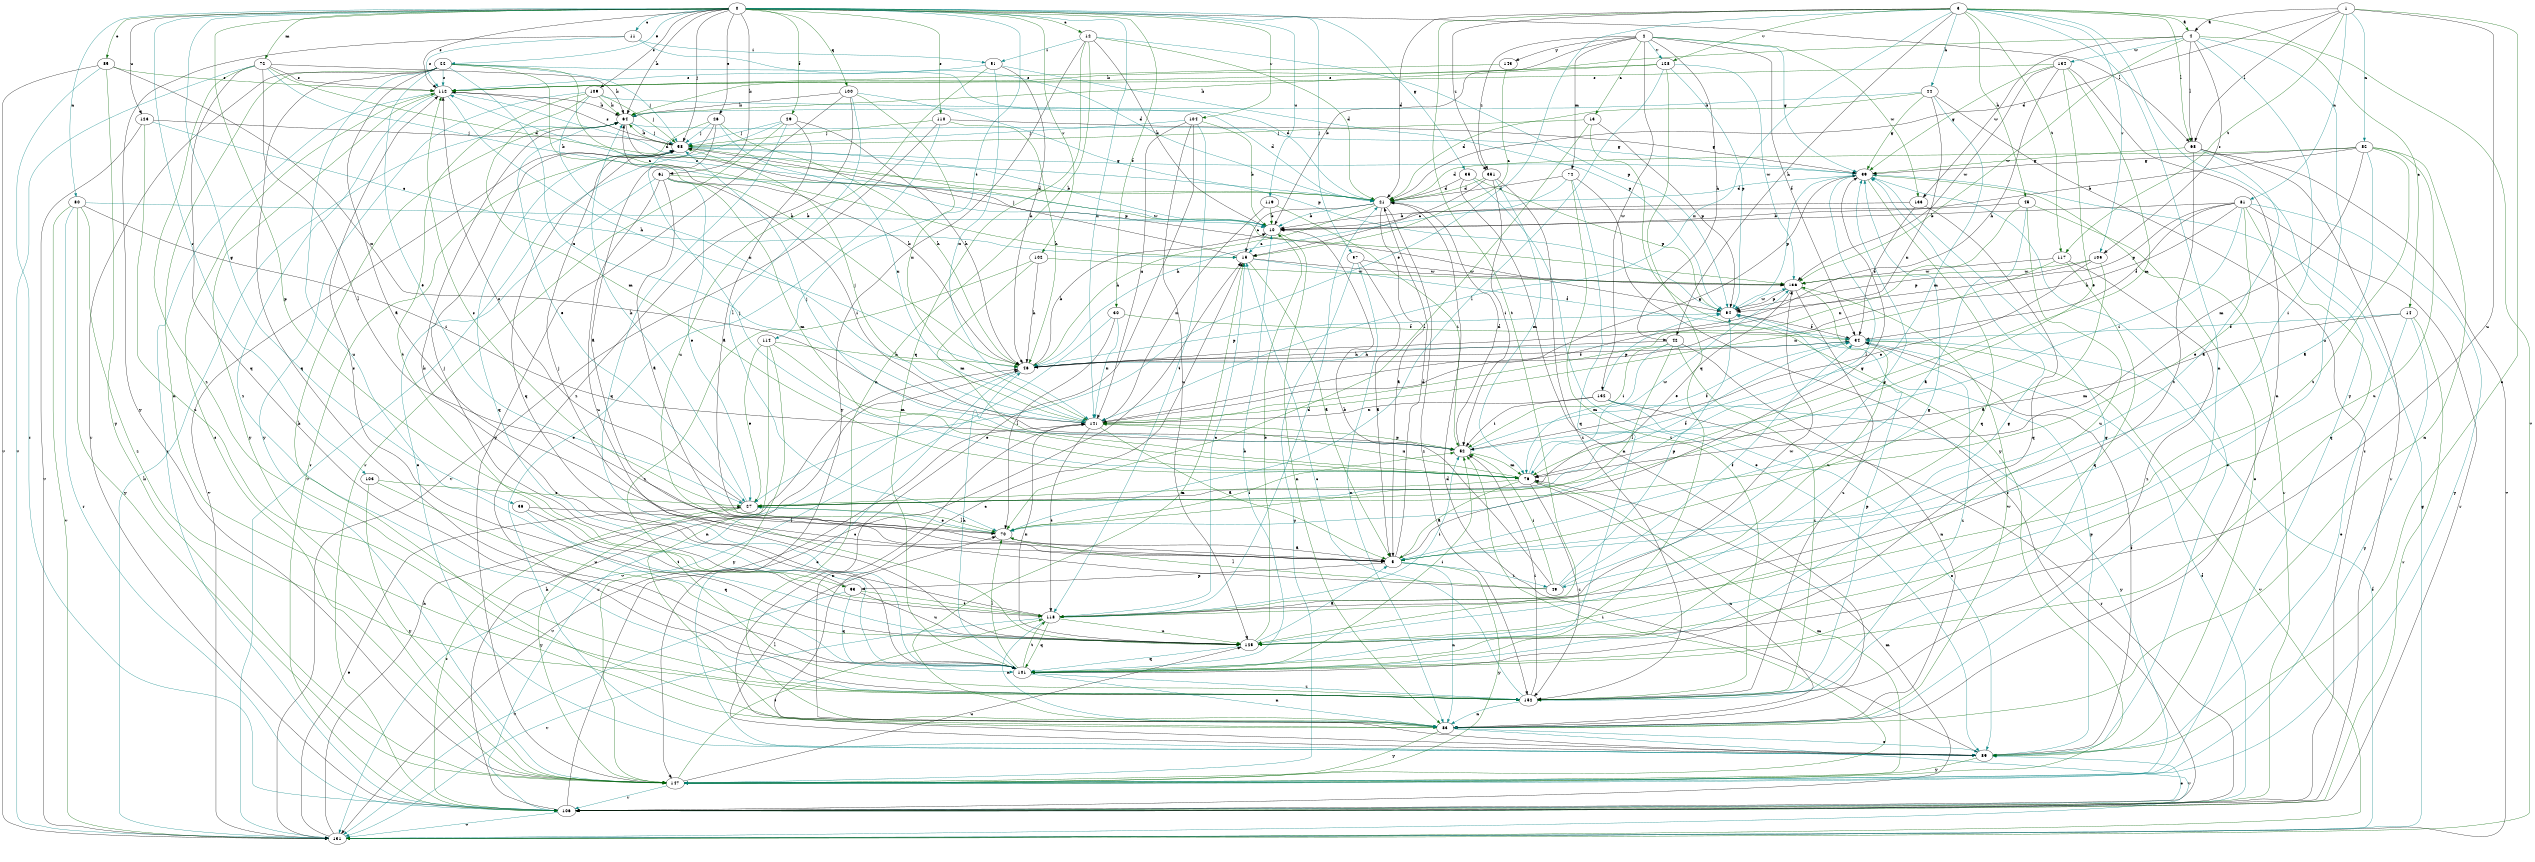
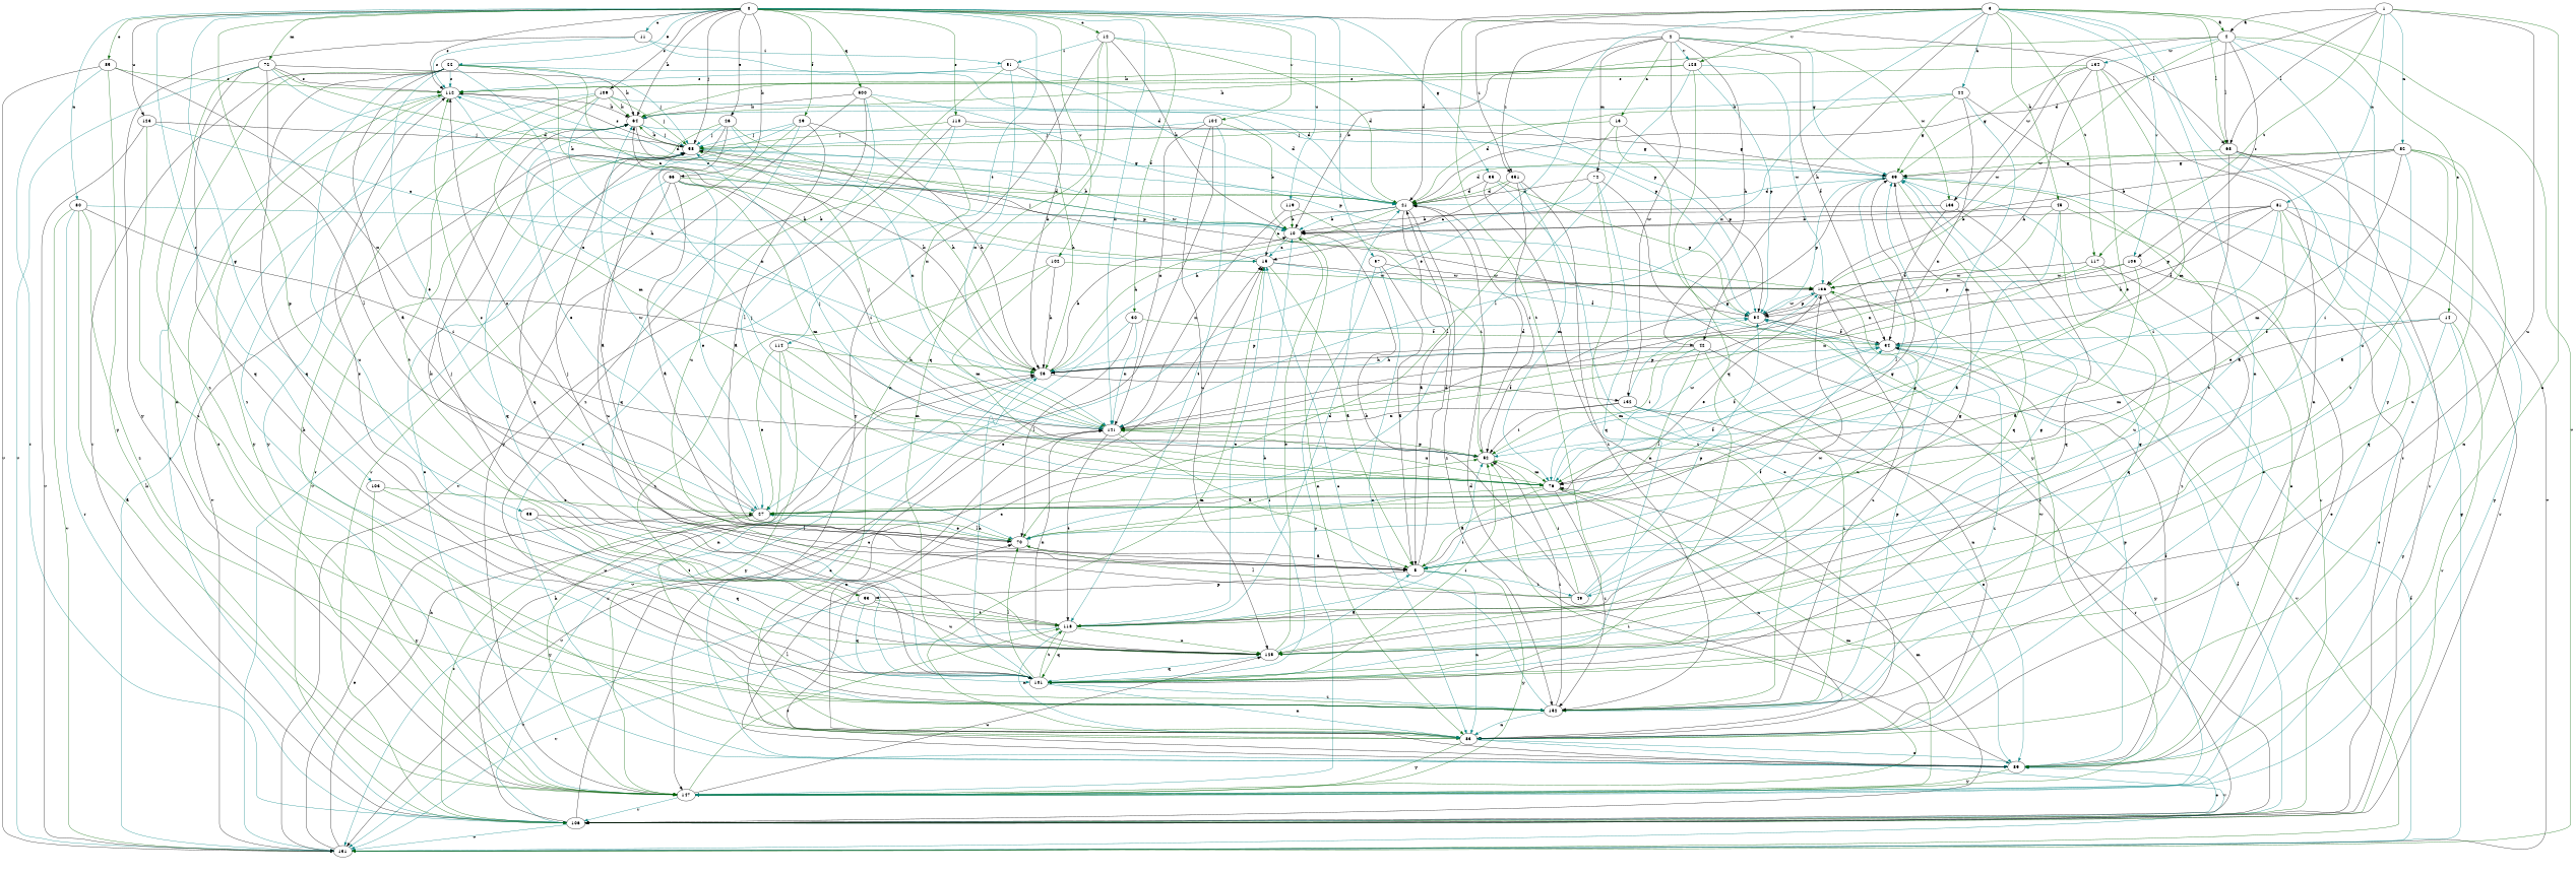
  strict digraph {
    edge [color=black]
    0
    11
    12
    22
    26
    29
    30
    35
    36
    57
    58
-   61
+   61 [label=66]
    64
    68
    72
    80
    85
    93
-   100
+   100 [label=500]
    102
    103
    104
    109
    110
    112
    114
    119
    123
    141
    21
    147
    51
    10
    83
    94
    101
    5
    15
    46
    152
    125
    27
    106
    131
    34
    70
    89
    118
    136
    39
    76
    52
    1
    4
    81
    82
    117
    133
    105
    14
    49
    134
    2
    13
    42
    74
    128
    132
-   143
    n70 [label=351]
    3
    44
    45
    0 -> 11 [color=teal label=c]
    0 -> 12 [color=darkgreen label=c]
    0 -> 22 [color=teal label=e]
    0 -> 26 [label=e]
    0 -> 29 [color=darkgreen label=f]
    0 -> 30 [color=darkgreen label=f]
    0 -> 35 [color=teal label=g]
    0 -> 36 [color=teal label=g]
    0 -> 57 [color=teal label=j]
    0 -> 58 [label=j]
    0 -> 61 [label=k]
    0 -> 64 [label=k]
    0 -> 68 [label=l]
    0 -> 72 [color=darkgreen label=m]
    0 -> 80 [color=teal label=n]
    0 -> 85 [color=darkgreen label=o]
    0 -> 93 [color=darkgreen label=p]
    0 -> 100 [color=darkgreen label=q]
    0 -> 102 [color=darkgreen label=r]
    0 -> 103 [color=teal label=r]
    0 -> 104 [color=darkgreen label=r]
    0 -> 109 [label=s]
    0 -> 110 [color=darkgreen label=s]
    0 -> 112 [label=s]
    0 -> 114 [color=teal label=t]
    0 -> 119 [color=teal label=u]
    0 -> 123 [label=u]
    0 -> 141 [color=teal label=x]
    11 -> 112 [color=teal label=s]
    11 -> 21 [color=teal label=d]
    11 -> 147 [label=y]
    11 -> 51 [color=teal label=i]
    12 -> 21 [color=darkgreen label=d]
    12 -> 147 [label=y]
    12 -> 51 [color=teal label=i]
    12 -> 10 [label=b]
    12 -> 83 [color=darkgreen label=n]
    12 -> 94 [color=teal label=p]
    12 -> 101 [color=darkgreen label=q]
    22 -> 58 [color=teal label=j]
    22 -> 112 [color=teal label=s]
    22 -> 141 [color=teal label=x]
    22 -> 21 [color=teal label=d]
    22 -> 83 [color=darkgreen label=n]
    22 -> 101 [label=q]
    22 -> 5 [label=a]
    22 -> 15 [color=darkgreen label=c]
    22 -> 46 [color=darkgreen label=h]
    22 -> 125 [color=teal label=u]
    22 -> 27 [color=teal label=e]
    22 -> 106 [label=r]
    26 -> 58 [color=teal label=j]
    26 -> 141 [color=teal label=x]
    26 -> 101 [label=q]
    26 -> 5 [label=a]
    26 -> 46 [color=darkgreen label=h]
    26 -> 106 [color=darkgreen label=r]
    29 -> 58 [color=teal label=j]
    29 -> 101 [color=teal label=q]
    29 -> 5 [label=a]
    29 -> 46 [label=h]
    29 -> 106 [color=darkgreen label=r]
    29 -> 131 [color=teal label=v]
    30 -> 141 [color=teal label=x]
    30 -> 131 [color=teal label=v]
    30 -> 34 [color=darkgreen label=f]
    30 -> 70 [label=l]
    35 -> 21 [label=d]
    35 -> 83 [label=n]
    35 -> 94 [color=darkgreen label=p]
    35 -> 89 [color=teal label=o]
    36 -> 101 [color=teal label=q]
    36 -> 70 [label=l]
    36 -> 118 [label=t]
    57 -> 147 [color=teal label=y]
    57 -> 83 [color=teal label=n]
    57 -> 5 [label=a]
    57 -> 136 [label=w]
    58 -> 64 [color=darkgreen label=k]
    58 -> 112 [label=s]
    58 -> 10 [color=teal label=b]
    58 -> 101 [color=teal label=q]
    58 -> 131 [label=v]
    58 -> 136 [color=darkgreen label=w]
    58 -> 39 [color=teal label=g]
    61 -> 21 [color=darkgreen label=d]
    61 -> 5 [label=a]
    61 -> 125 [label=u]
    61 -> 27 [color=teal label=e]
    61 -> 89 [color=teal label=o]
    61 -> 76 [color=darkgreen label=m]
    61 -> 52 [label=i]
    64 -> 58 [color=teal label=j]
    64 -> 94 [label=p]
    64 -> 27 [color=teal label=e]
    64 -> 39 [color=teal label=g]
    68 -> 5 [color=teal label=a]
    68 -> 106 [label=r]
    68 -> 131 [label=v]
    68 -> 118 [label=t]
    68 -> 39 [color=darkgreen label=g]
    72 -> 64 [label=k]
    72 -> 112 [label=s]
    72 -> 21 [color=darkgreen label=d]
    72 -> 10 [color=teal label=b]
    72 -> 101 [label=q]
    72 -> 152 [color=darkgreen label=z]
    72 -> 131 [color=teal label=v]
    72 -> 70 [label=l]
-   80 -> 147 [color=darkgreen label=y]
+   80 -> 147 [color=darkgreen label=a]
    80 -> 10 [color=teal label=b]
    80 -> 152 [color=darkgreen label=z]
    80 -> 106 [color=teal label=r]
    80 -> 131 [color=darkgreen label=v]
    80 -> 52 [label=i]
    85 -> 112 [color=darkgreen label=s]
    85 -> 141 [label=x]
    85 -> 147 [color=darkgreen label=y]
    85 -> 106 [color=teal label=r]
    85 -> 131 [label=v]
    93 -> 58 [label=j]
    93 -> 101 [color=teal label=q]
    93 -> 125 [label=u]
    93 -> 131 [color=teal label=v]
    93 -> 118 [color=darkgreen label=t]
    100 -> 64 [label=k]
    100 -> 141 [color=darkgreen label=x]
    100 -> 147 [label=y]
    100 -> 94 [color=teal label=p]
    100 -> 152 [label=z]
    100 -> 70 [color=teal label=l]
    102 -> 46 [label=h]
    102 -> 152 [color=darkgreen label=z]
    102 -> 136 [color=darkgreen label=w]
    102 -> 76 [color=darkgreen label=m]
    103 -> 147 [color=darkgreen label=y]
    103 -> 125 [color=darkgreen label=u]
    103 -> 27 [color=darkgreen label=e]
    104 -> 58 [color=teal label=j]
    104 -> 141 [label=x]
    104 -> 10 [color=darkgreen label=b]
    104 -> 125 [label=u]
    104 -> 89 [label=o]
    104 -> 118 [color=teal label=t]
    109 -> 58 [color=darkgreen label=j]
    109 -> 64 [color=darkgreen label=k]
    109 -> 141 [color=teal label=x]
    109 -> 21 [color=teal label=d]
    109 -> 147 [color=teal label=y]
    109 -> 118 [color=darkgreen label=t]
    109 -> 76 [color=darkgreen label=m]
    110 -> 58 [color=darkgreen label=j]
    110 -> 46 [color=darkgreen label=h]
    110 -> 131 [label=v]
    110 -> 89 [color=teal label=o]
    110 -> 39 [label=g]
    112 -> 64 [label=k]
    112 -> 21 [color=teal label=d]
    112 -> 147 [color=darkgreen label=y]
    112 -> 46 [color=teal label=h]
    112 -> 152 [color=teal label=z]
    112 -> 106 [color=teal label=r]
    114 -> 147 [color=darkgreen label=y]
    114 -> 83 [color=darkgreen label=n]
    114 -> 46 [color=darkgreen label=h]
    114 -> 27 [color=darkgreen label=e]
    114 -> 76 [color=darkgreen label=m]
    119 -> 141 [label=x]
    119 -> 10 [color=darkgreen label=b]
    119 -> 52 [color=darkgreen label=i]
    123 -> 58 [label=j]
    123 -> 15 [color=teal label=c]
    123 -> 152 [color=darkgreen label=z]
    123 -> 131 [label=v]
    141 -> 58 [color=darkgreen label=j]
    141 -> 5 [color=darkgreen label=a]
    141 -> 131 [label=v]
    141 -> 118 [label=t]
    141 -> 39 [label=g]
    141 -> 52 [color=darkgreen label=p]
    21 -> 10 [color=teal label=b]
    21 -> 5 [label=a]
    21 -> 15 [label=c]
    21 -> 46 [color=darkgreen label=h]
    21 -> 152 [label=z]
    147 -> 112 [color=darkgreen label=s]
    147 -> 125 [label=u]
    147 -> 106 [color=teal label=r]
    147 -> 118 [color=darkgreen label=t]
    147 -> 76 [color=darkgreen label=m]
    147 -> 52 [color=darkgreen label=i]
    51 -> 112 [color=teal label=s]
    51 -> 141 [color=teal label=x]
    51 -> 94 [color=teal label=p]
    51 -> 46 [label=h]
    51 -> 125 [color=darkgreen label=u]
    10 -> 112 [color=teal label=s]
    10 -> 83 [color=darkgreen label=n]
    10 -> 15 [color=teal label=c]
    83 -> 64 [color=darkgreen label=k]
    83 -> 141 [label=x]
    83 -> 147 [color=darkgreen label=y]
    83 -> 15 [color=darkgreen label=c]
    83 -> 131 [color=teal label=v]
    83 -> 89 [color=teal label=o]
    83 -> 136 [color=darkgreen label=w]
    94 -> 34 [label=f]
    94 -> 136 [color=teal label=w]
    101 -> 10 [color=teal label=b]
    101 -> 83 [color=teal label=n]
    101 -> 46 [color=teal label=h]
    101 -> 152 [color=teal label=z]
    101 -> 70 [color=darkgreen label=l]
    101 -> 118 [color=darkgreen label=t]
    101 -> 39 [color=teal label=g]
    101 -> 52 [color=darkgreen label=i]
    5 -> 93 [label=p]
    5 -> 21 [label=d]
    5 -> 147 [color=darkgreen label=y]
    5 -> 83 [color=teal label=n]
    5 -> 39 [label=g]
    5 -> 49 [color=teal label=i]
    15 -> 58 [label=j]
    15 -> 5 [color=darkgreen label=a]
    15 -> 34 [color=teal label=f]
    15 -> 136 [label=w]
    46 -> 64 [label=k]
    46 -> 10 [label=b]
    46 -> 94 [color=teal label=p]
    46 -> 106 [color=teal label=r]
-   46 -> 34 [label=f]
+   46 -> 132 [label=f]
    46 -> 89 [color=teal label=o]
    152 -> 83 [color=teal label=n]
    152 -> 94 [color=teal label=p]
    152 -> 15 [color=teal label=c]
    152 -> 39 [color=teal label=g]
    152 -> 52 [label=i]
    125 -> 112 [label=s]
    125 -> 141 [label=x]
    125 -> 10 [color=darkgreen label=b]
    125 -> 101 [color=teal label=q]
    125 -> 5 [color=teal label=a]
-   125 -> 39 [color=teal label=g]
-   27 -> 64 [color=teal label=k]
+   125 -> 39 [label=g]
+   27 -> 64 [color=teal label=w]
    27 -> 112 [label=s]
    27 -> 147 [color=darkgreen label=y]
    27 -> 106 [color=darkgreen label=r]
    27 -> 34 [color=teal label=f]
    27 -> 70 [color=darkgreen label=l]
    106 -> 15 [label=c]
    106 -> 46 [label=h]
    106 -> 131 [color=teal label=v]
    106 -> 34 [color=teal label=f]
    106 -> 89 [color=teal label=o]
    106 -> 76 [label=m]
    131 -> 64 [color=teal label=k]
    131 -> 46 [label=h]
    131 -> 27 [label=e]
    131 -> 34 [color=teal label=f]
    131 -> 39 [color=teal label=g]
    34 -> 46 [color=teal label=h]
    34 -> 152 [color=teal label=z]
    34 -> 131 [color=darkgreen label=v]
    70 -> 112 [color=darkgreen label=s]
    70 -> 5 [label=a]
    70 -> 27 [color=teal label=e]
    70 -> 52 [color=darkgreen label=i]
    89 -> 21 [label=d]
    89 -> 147 [color=darkgreen label=y]
    89 -> 94 [color=teal label=p]
    89 -> 15 [label=c]
    89 -> 34 [label=f]
    89 -> 70 [label=l]
    118 -> 64 [label=k]
    118 -> 21 [color=teal label=d]
    118 -> 83 [color=teal label=n]
    118 -> 101 [color=darkgreen label=q]
    118 -> 15 [color=teal label=c]
    118 -> 125 [color=darkgreen label=u]
    118 -> 131 [color=teal label=v]
    118 -> 136 [label=w]
    118 -> 52 [color=teal label=i]
    136 -> 94 [label=p]
    136 -> 152 [label=z]
    136 -> 125 [color=darkgreen label=u]
    136 -> 27 [label=e]
    39 -> 21 [color=teal label=d]
    39 -> 94 [color=teal label=p]
    39 -> 101 [color=darkgreen label=q]
    39 -> 106 [color=darkgreen label=r]
    39 -> 70 [color=teal label=l]
    39 -> 89 [color=teal label=o]
    76 -> 58 [color=teal label=j]
    76 -> 141 [color=darkgreen label=x]
    76 -> 83 [label=n]
    76 -> 5 [color=darkgreen label=a]
    76 -> 152 [label=z]
    76 -> 27 [color=darkgreen label=e]
    76 -> 136 [color=teal label=w]
    52 -> 58 [color=teal label=j]
    52 -> 21 [label=d]
    52 -> 34 [color=teal label=f]
    52 -> 76 [color=darkgreen label=m]
    1 -> 68 [label=l]
    1 -> 21 [label=d]
    1 -> 125 [label=u]
    1 -> 89 [color=darkgreen label=o]
    1 -> 4 [label=a]
    1 -> 81 [color=teal label=n]
    1 -> 82 [color=teal label=n]
    1 -> 117 [color=darkgreen label=t]
    4 -> 64 [color=darkgreen label=k]
    4 -> 68 [label=l]
    4 -> 125 [color=teal label=u]
    4 -> 136 [color=darkgreen label=w]
    4 -> 133 [label=w]
    4 -> 105 [label=r]
    4 -> 14 [color=darkgreen label=c]
    4 -> 49 [color=teal label=i]
    4 -> 134 [color=teal label=w]
    81 -> 147 [color=teal label=y]
    81 -> 10 [label=b]
    81 -> 94 [label=p]
    81 -> 101 [color=darkgreen label=q]
    81 -> 46 [label=h]
    81 -> 27 [color=darkgreen label=e]
    81 -> 106 [label=r]
    81 -> 34 [label=f]
    81 -> 52 [color=teal label=i]
    82 -> 21 [color=darkgreen label=d]
    82 -> 10 [label=b]
    82 -> 83 [color=darkgreen label=n]
    82 -> 5 [color=teal label=a]
    82 -> 125 [color=darkgreen label=u]
    82 -> 118 [color=darkgreen label=t]
    82 -> 39 [label=g]
    82 -> 76 [label=m]
    117 -> 141 [color=darkgreen label=x]
    117 -> 101 [color=darkgreen label=q]
    117 -> 152 [label=z]
    117 -> 136 [label=w]
    133 -> 10 [label=b]
    133 -> 101 [label=q]
    133 -> 34 [label=f]
    105 -> 94 [label=p]
    105 -> 5 [color=darkgreen label=a]
-   105 -> 52 [label=o]
+   105 -> 89 [label=o]
    105 -> 136 [color=darkgreen label=w]
    14 -> 147 [color=teal label=y]
    14 -> 106 [color=darkgreen label=r]
    14 -> 34 [color=teal label=f]
    14 -> 89 [color=teal label=o]
    14 -> 76 [label=m]
    49 -> 58 [label=j]
    49 -> 10 [label=b]
    49 -> 94 [color=teal label=p]
    49 -> 34 [color=teal label=f]
    49 -> 70 [color=darkgreen label=l]
    49 -> 39 [color=teal label=g]
    49 -> 52 [color=darkgreen label=i]
    134 -> 112 [color=darkgreen label=s]
    134 -> 83 [label=n]
    134 -> 46 [label=h]
    134 -> 27 [color=darkgreen label=e]
    134 -> 136 [label=w]
    134 -> 39 [color=darkgreen label=g]
    134 -> 76 [color=darkgreen label=m]
    2 -> 10 [label=b]
    2 -> 34 [label=f]
    2 -> 39 [color=teal label=g]
    2 -> 133 [color=darkgreen label=w]
    2 -> 13 [color=darkgreen label=c]
    2 -> 42 [label=h]
    2 -> 74 [label=m]
    2 -> 128 [color=teal label=v]
    2 -> 132 [label=w]
-   2 -> 143 [label=y]
    2 -> n70 [label=z]
    13 -> 58 [color=darkgreen label=j]
    13 -> 147 [color=darkgreen label=y]
    13 -> 94 [label=p]
    13 -> 70 [color=darkgreen label=l]
    42 -> 83 [label=n]
    42 -> 46 [label=h]
    42 -> 152 [color=darkgreen label=z]
    42 -> 70 [color=darkgreen label=l]
    42 -> 76 [color=teal label=m]
    42 -> 52 [color=darkgreen label=i]
    74 -> 21 [label=d]
    74 -> 101 [color=teal label=q]
    74 -> 46 [color=teal label=h]
    74 -> 152 [color=darkgreen label=z]
    74 -> 106 [label=r]
    128 -> 64 [color=darkgreen label=k]
    128 -> 112 [color=darkgreen label=s]
    128 -> 94 [color=teal label=p]
    128 -> 101 [color=darkgreen label=q]
    128 -> 70 [color=teal label=l]
    128 -> 136 [color=teal label=w]
    132 -> 141 [label=x]
    132 -> 147 [color=teal label=y]
    132 -> 94 [color=teal label=p]
    132 -> 106 [label=r]
    132 -> 89 [color=teal label=o]
    132 -> 52 [label=i]
-   143 -> 112 [color=darkgreen label=s]
-   143 -> 15 [color=darkgreen label=c]
    n70 -> 21 [color=darkgreen label=d]
    n70 -> 15 [label=c]
    n70 -> 152 [label=z]
    n70 -> 76 [color=teal label=m]
    n70 -> 52 [label=i]
    3 -> 68 [color=darkgreen label=l]
    3 -> 141 [color=teal label=x]
    3 -> 21 [label=d]
    3 -> 147 [color=teal label=y]
    3 -> 83 [color=teal label=n]
    3 -> 27 [color=teal label=e]
    3 -> 131 [color=darkgreen label=v]
    3 -> 118 [color=darkgreen label=t]
    3 -> 4 [color=darkgreen label=a]
    3 -> 117 [color=darkgreen label=t]
    3 -> 105 [color=teal label=r]
    3 -> 42 [label=h]
    3 -> 128 [color=darkgreen label=v]
    3 -> n70 [label=z]
    3 -> 44 [color=teal label=h]
    3 -> 45 [color=darkgreen label=h]
    44 -> 64 [color=teal label=k]
    44 -> 141 [label=x]
    44 -> 21 [color=darkgreen label=d]
    44 -> 106 [label=r]
    44 -> 39 [color=darkgreen label=g]
    44 -> 76 [color=teal label=m]
    45 -> 141 [color=darkgreen label=x]
    45 -> 10 [label=b]
    45 -> 5 [color=teal label=a]
    45 -> 125 [color=darkgreen label=u]
    45 -> 89 [color=darkgreen label=o]
  }
